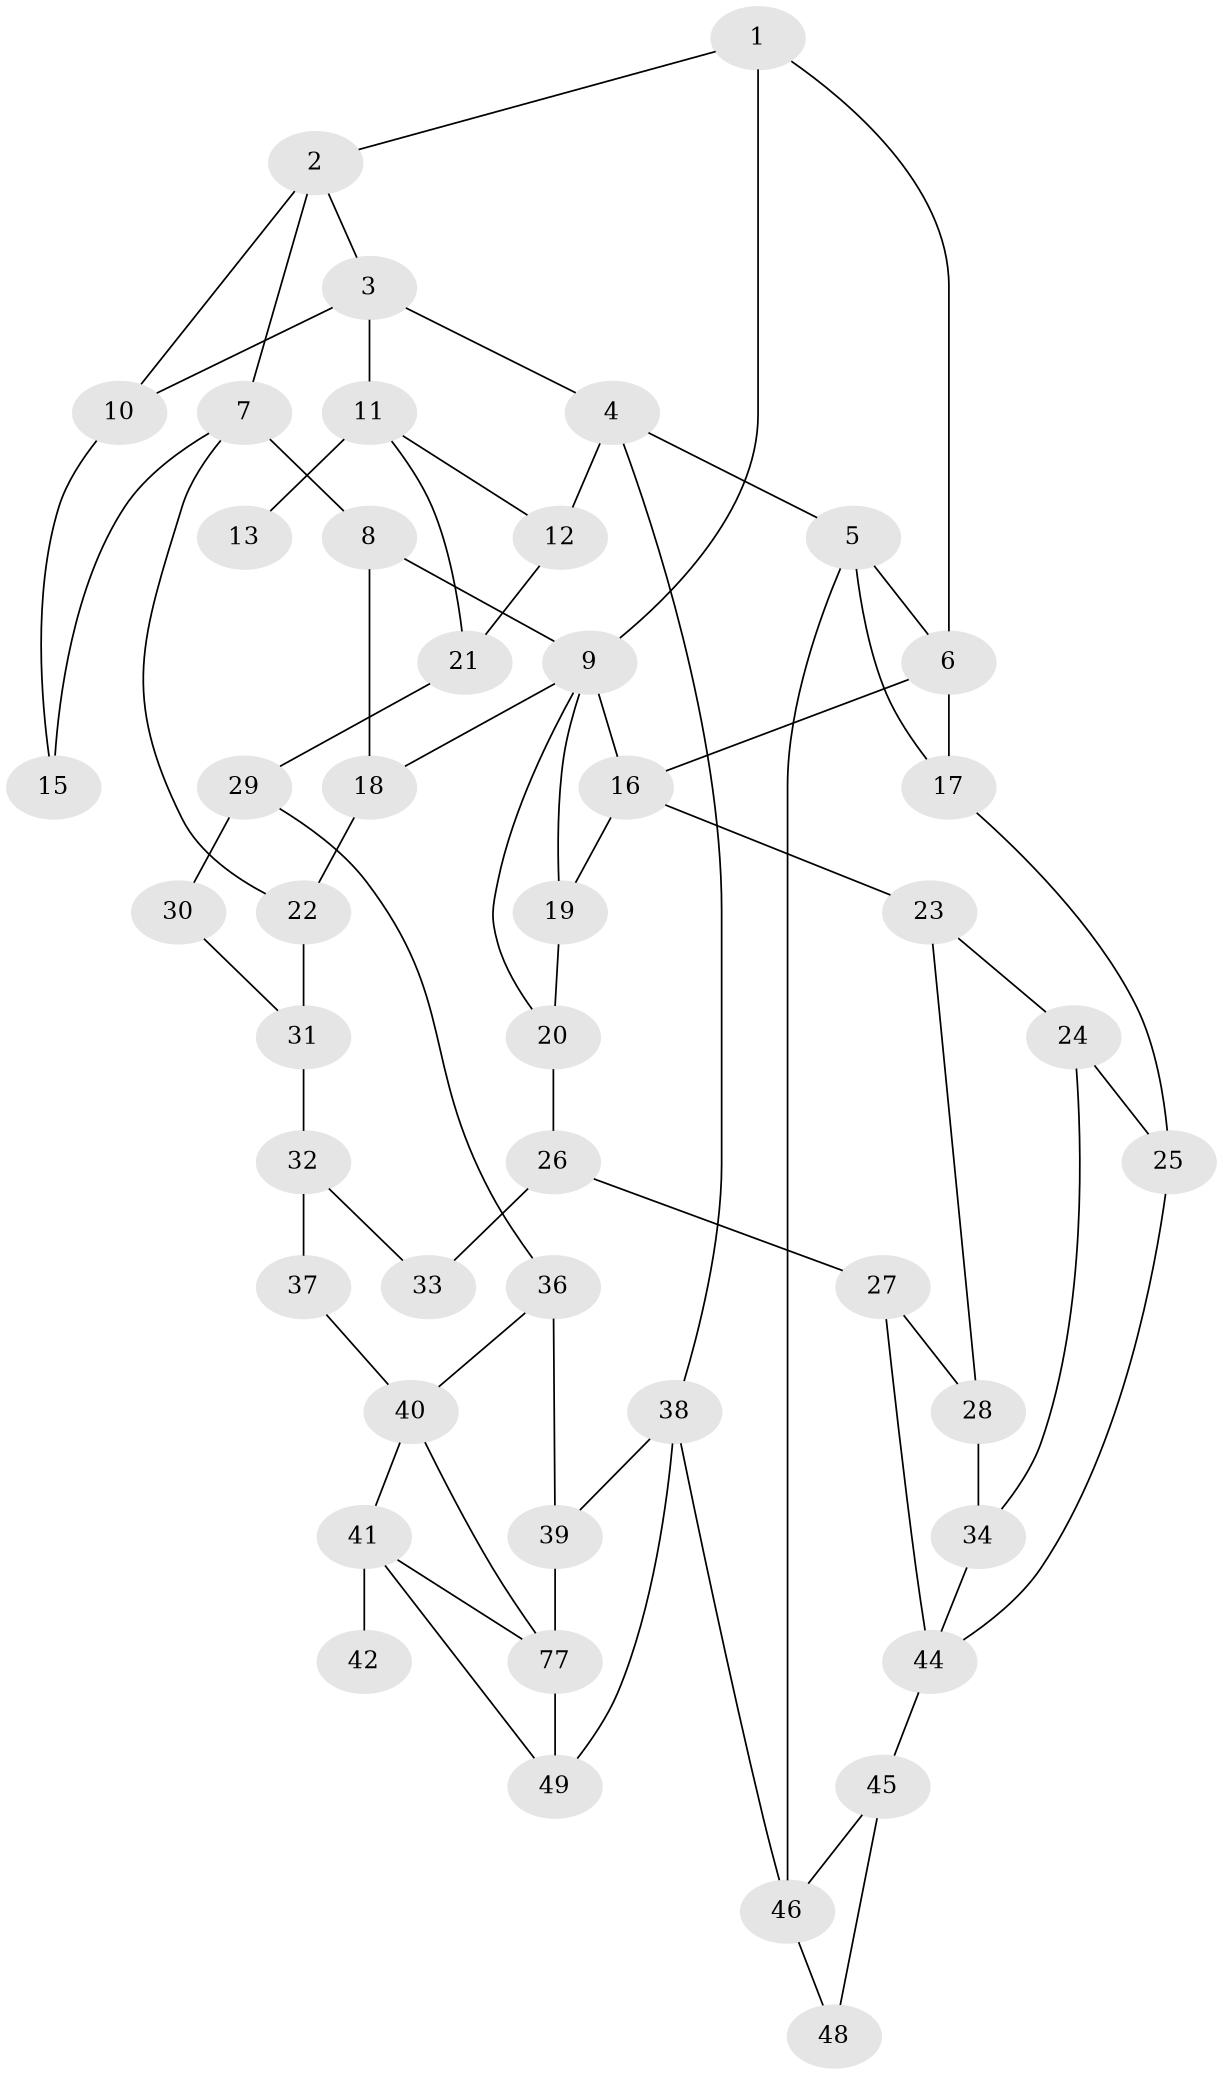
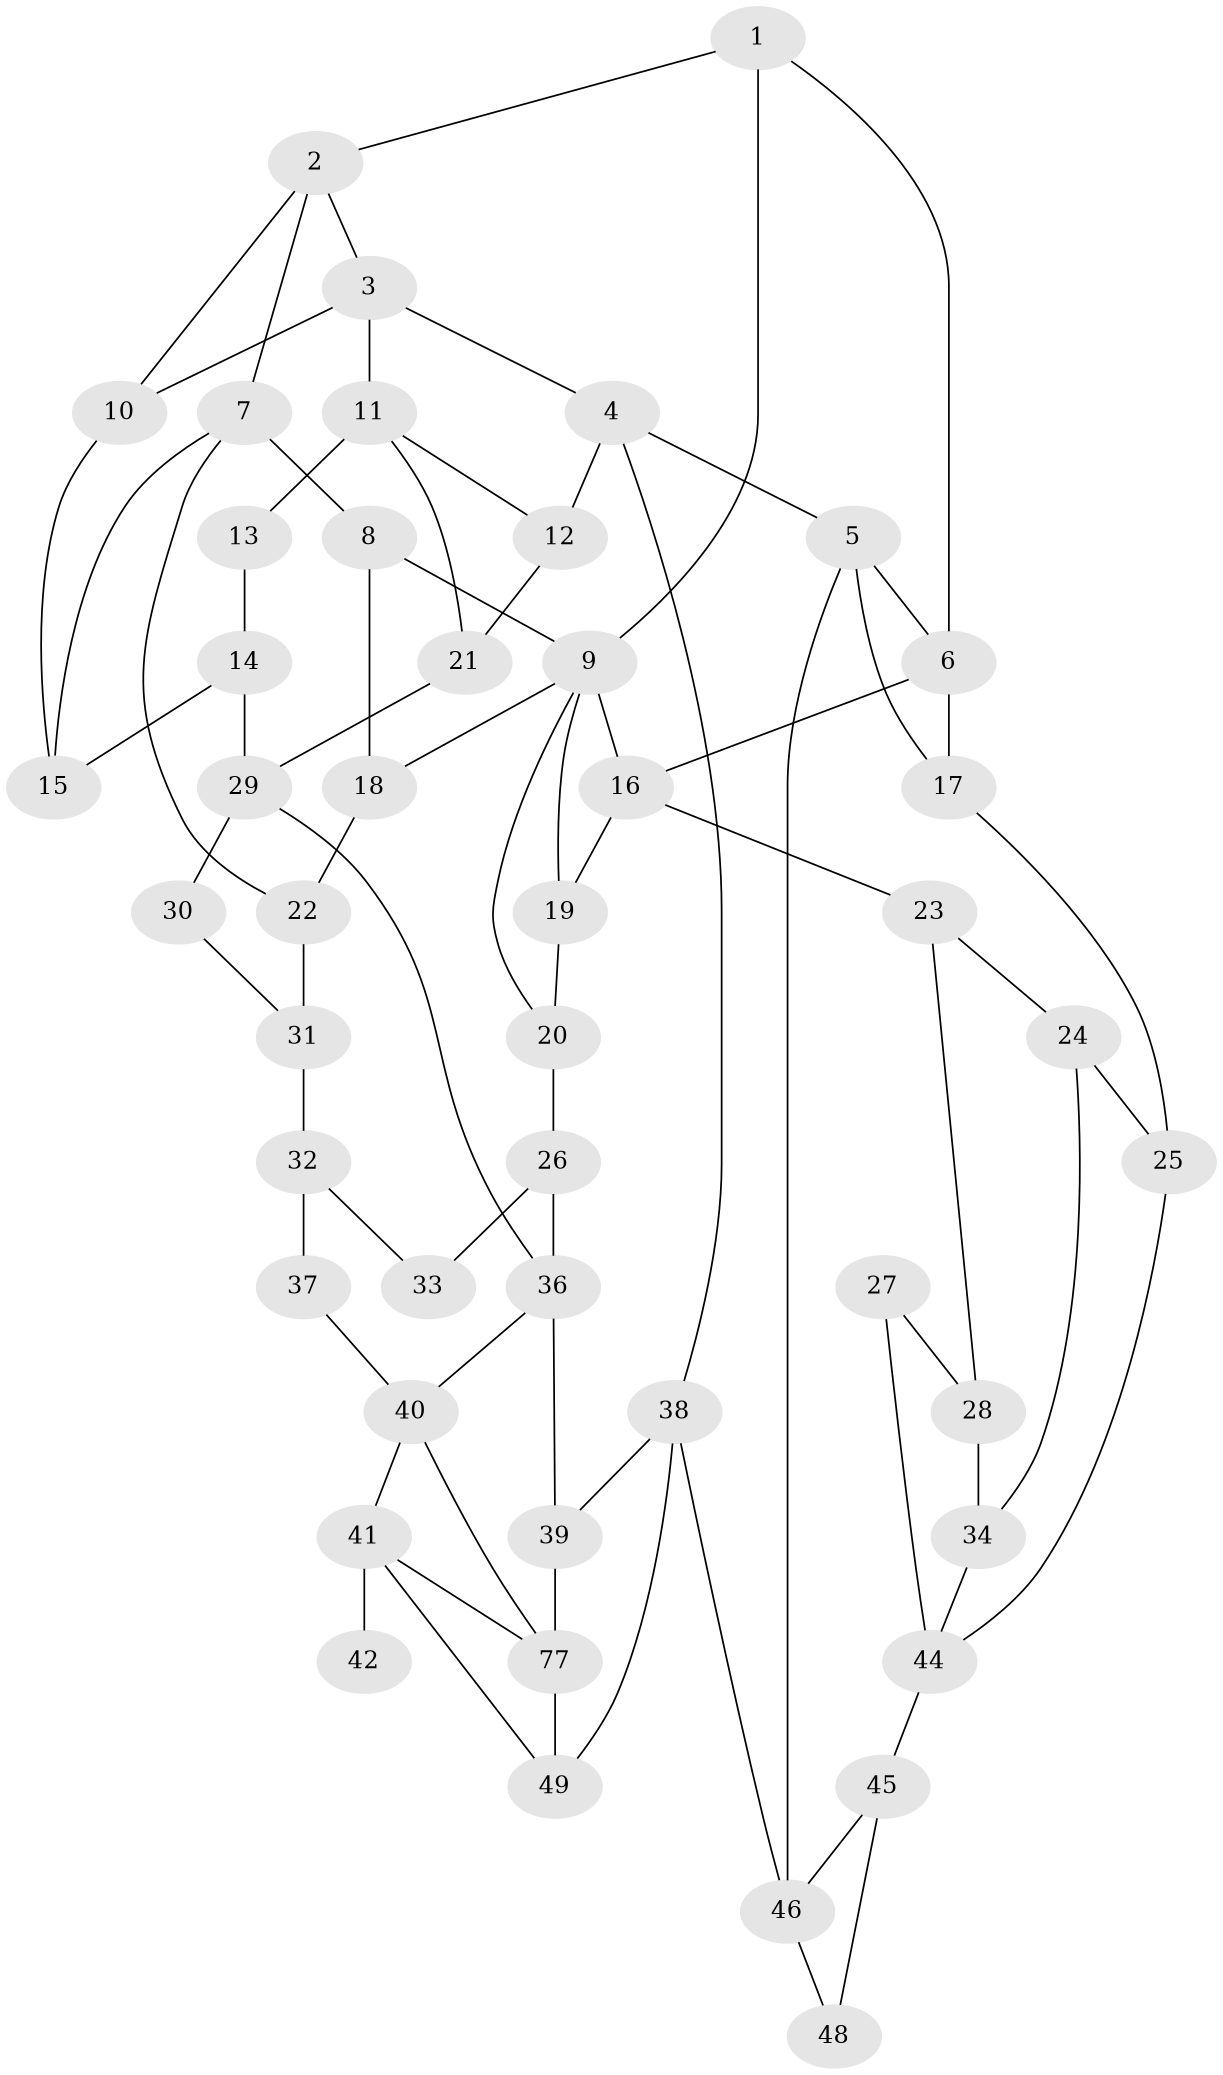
  graph {
    node [color=gray90 style=filled]
    edge [weight=1.0]
    1
    2
    6
    9
    3
    7
    10
    17
    16
    18
    19
    20
    4
    11
    8
    15
    22
    5
    12
    38
    13
    21
    46
    39
    49
    25
    48
    23
    31
    26
+   14
    29
    30
    36
    24
    28
    44
    27
    33
    32
    34
    45
    40
    37
    n45 [label=77]
    41
    42
    1 -- 2
    1 -- 6
    1 -- 9
    2 -- 3
    2 -- 7
    2 -- 10
    6 -- 17
    6 -- 16 [weight=2.0]
    9 -- 16
    9 -- 18
    9 -- 19
    9 -- 20
    3 -- 10
    3 -- 4
    3 -- 11 [weight=2.0]
    7 -- 8
    7 -- 15
    7 -- 22
    10 -- 15
    17 -- 25
    16 -- 19
    16 -- 23 [weight=2.0]
    18 -- 22
    19 -- 20
    20 -- 26
    4 -- 5
    4 -- 12
    4 -- 38
    11 -- 12
    11 -- 13 [weight=2.0]
    11 -- 21
    8 -- 9
    8 -- 18
    22 -- 31
    5 -- 6
    5 -- 17
    5 -- 46
    12 -- 21
    38 -- 46
    38 -- 39
    38 -- 49
+   13 -- 14
    21 -- 29
    46 -- 48
    39 -- n45 [weight=2.0]
    25 -- 44
    23 -- 24
    23 -- 28
    31 -- 32
-   26 -- 27
+   26 -- 36
    26 -- 33
+   14 -- 15
+   14 -- 29
    29 -- 30 [weight=2.0]
    29 -- 36 [weight=2.0]
    30 -- 31
    36 -- 39 [weight=2.0]
    36 -- 40
    24 -- 25
    24 -- 34
    28 -- 34
    44 -- 45
    27 -- 28
    27 -- 44
    32 -- 33
    32 -- 37
    34 -- 44
    45 -- 46
    45 -- 48
    40 -- n45
    40 -- 41
    37 -- 40
    n45 -- 49
    41 -- 49
    41 -- n45 [weight=2.0]
    41 -- 42 [weight=2.0]
  }
